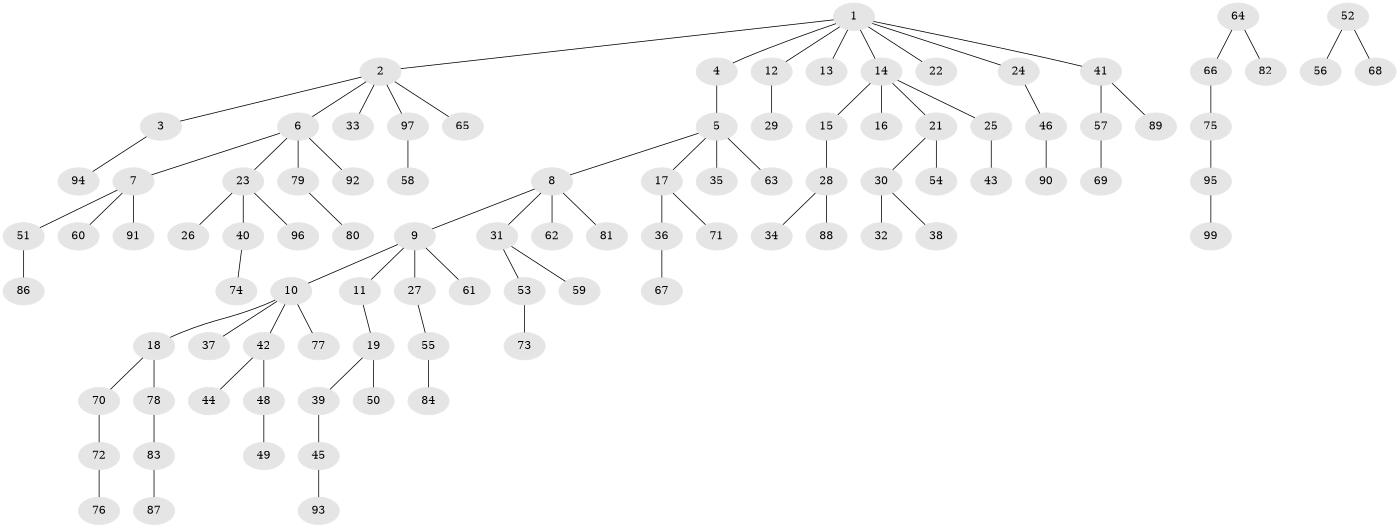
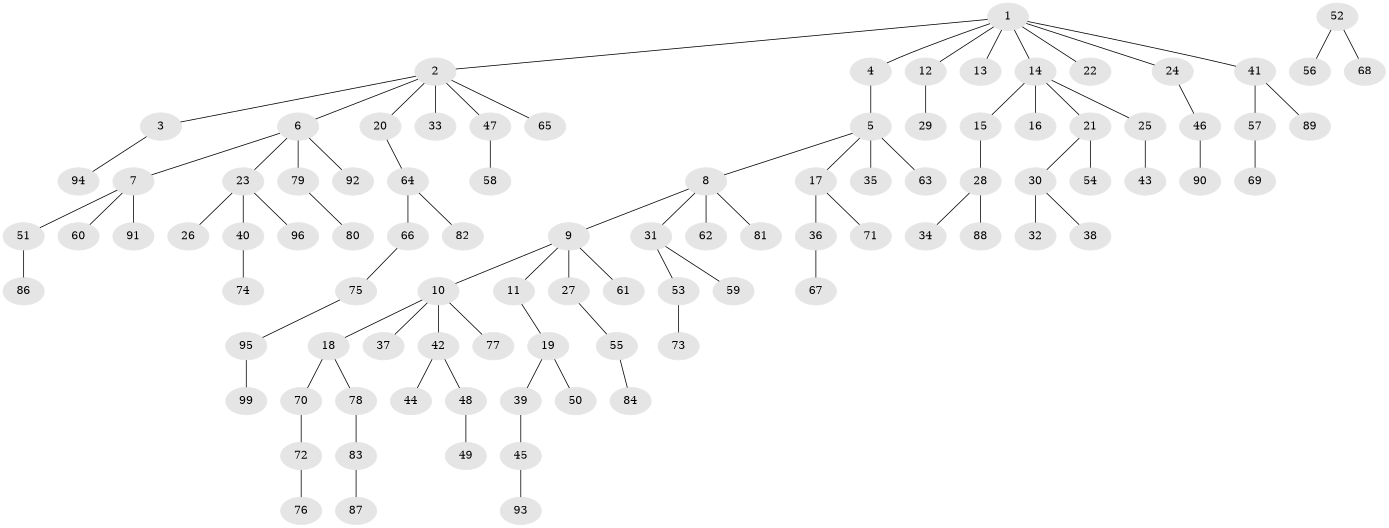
  graph {
    node [color=gray90 style=filled]
    1
    2
    4
    12
    13
    14
    22
    24
    41
    3
    6
+   20
    33
-   47 [label=97]
+   47
    65
    5
    29
    15
    16
    21
    25
    46
    57
    89
    94
    7
    23
    79
    92
    64
    58
    8
    17
    35
    63
    9
    31
    62
    81
    36
    71
    51
    60
    91
    26
    40
    96
    80
    86
    10
    11
    27
    61
    53
    59
    18
    37
    42
    77
    19
    55
    70
    78
    44
    48
    39
    50
    28
    30
    54
    43
    34
    88
    67
    72
    83
    45
    66
    82
    32
    38
    74
    90
    84
    73
    52
    56
    68
    93
    69
    49
    75
    95
    76
    n95 [label=99]
    87
    1 -- 2
    1 -- 4
    1 -- 12
    1 -- 13
    1 -- 14
    1 -- 22
    1 -- 24
    1 -- 41
    2 -- 3
    2 -- 6
+   2 -- 20
    2 -- 33
    2 -- 47
    2 -- 65
    4 -- 5
    12 -- 29
    14 -- 15
    14 -- 16
    14 -- 21
    14 -- 25
    24 -- 46
    41 -- 57
    41 -- 89
    3 -- 94
    6 -- 7
    6 -- 23
    6 -- 79
    6 -- 92
+   20 -- 64
    47 -- 58
    5 -- 8
    5 -- 17
    5 -- 35
    5 -- 63
    15 -- 28
    21 -- 30
    21 -- 54
    25 -- 43
    46 -- 90
    57 -- 69
    7 -- 51
    7 -- 60
    7 -- 91
    23 -- 26
    23 -- 40
    23 -- 96
    79 -- 80
    64 -- 66
    64 -- 82
    8 -- 9
    8 -- 31
    8 -- 62
    8 -- 81
    17 -- 36
    17 -- 71
    9 -- 10
    9 -- 11
    9 -- 27
    9 -- 61
    31 -- 53
    31 -- 59
    36 -- 67
    51 -- 86
    40 -- 74
    10 -- 18
    10 -- 37
    10 -- 42
    10 -- 77
    11 -- 19
    27 -- 55
    53 -- 73
    18 -- 70
    18 -- 78
    42 -- 44
    42 -- 48
    19 -- 39
    19 -- 50
    55 -- 84
    70 -- 72
    78 -- 83
    48 -- 49
    39 -- 45
    28 -- 34
    28 -- 88
    30 -- 32
    30 -- 38
    72 -- 76
    83 -- 87
    45 -- 93
    66 -- 75
    52 -- 56
    52 -- 68
    75 -- 95
    95 -- n95
  }
